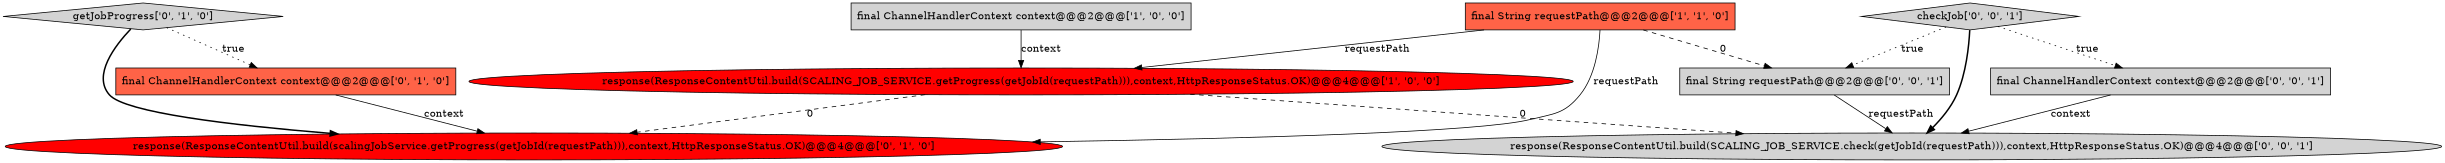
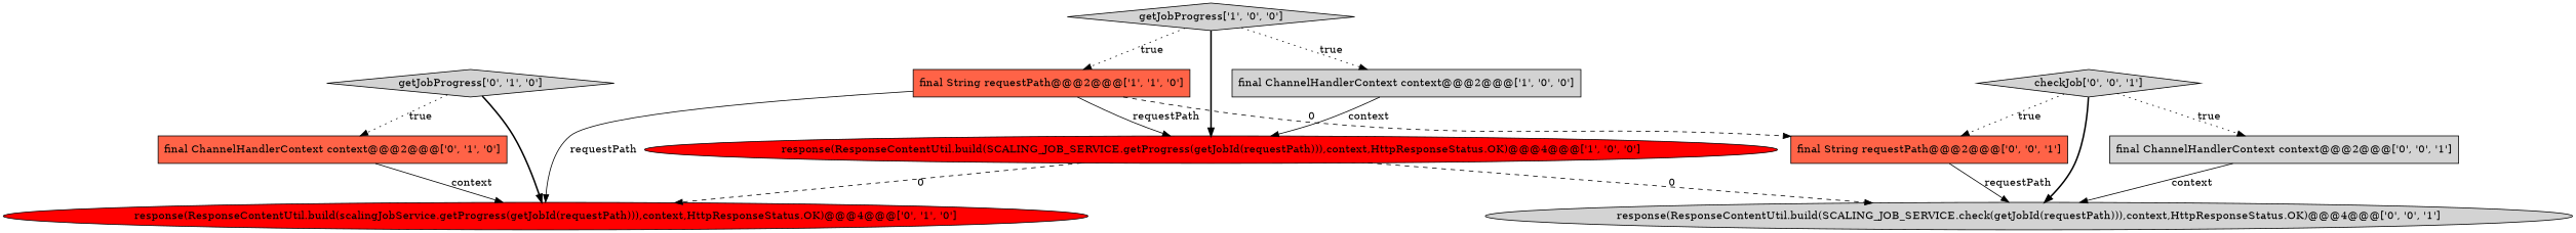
  digraph {
    node [fillcolor=lightgray shape=box style=filled]
    edge [style=solid]
    n1 [fillcolor=tomato label="final ChannelHandlerContext context@@@2@@@['0', '1', '0']"]
    n2 [fillcolor=red label="response(ResponseContentUtil.build(scalingJobService.getProgress(getJobId(requestPath))),context,HttpResponseStatus.OK)@@@4@@@['0', '1', '0']" shape=ellipse]
+   n3 [label="getJobProgress['1', '0', '0']" shape=diamond]
    n4 [fillcolor=tomato label="final String requestPath@@@2@@@['1', '1', '0']"]
    n5 [fillcolor=red label="response(ResponseContentUtil.build(SCALING_JOB_SERVICE.getProgress(getJobId(requestPath))),context,HttpResponseStatus.OK)@@@4@@@['1', '0', '0']" shape=ellipse]
    n6 [label="final ChannelHandlerContext context@@@2@@@['1', '0', '0']"]
-   n7 [label="final String requestPath@@@2@@@['0', '0', '1']"]
+   n7 [fillcolor=tomato label="final String requestPath@@@2@@@['0', '0', '1']"]
    n8 [label="response(ResponseContentUtil.build(SCALING_JOB_SERVICE.check(getJobId(requestPath))),context,HttpResponseStatus.OK)@@@4@@@['0', '0', '1']" shape=ellipse]
    n9 [label="getJobProgress['0', '1', '0']" shape=diamond]
    n10 [label="checkJob['0', '0', '1']" shape=diamond]
    n11 [label="final ChannelHandlerContext context@@@2@@@['0', '0', '1']"]
    n1 -> n2 [label=context]
+   n3 -> n4 [label=true style=dotted]
+   n3 -> n5 [style=bold]
+   n3 -> n6 [label=true style=dotted]
    n4 -> n2 [label=requestPath]
    n4 -> n5 [label=requestPath]
    n4 -> n7 [label=0 style=dashed]
    n5 -> n2 [label=0 style=dashed]
    n5 -> n8 [label=0 style=dashed]
    n6 -> n5 [label=context]
    n7 -> n8 [label=requestPath]
    n9 -> n1 [label=true style=dotted]
    n9 -> n2 [style=bold]
    n10 -> n7 [label=true style=dotted]
    n10 -> n8 [style=bold]
    n10 -> n11 [label=true style=dotted]
    n11 -> n8 [label=context]
  }
